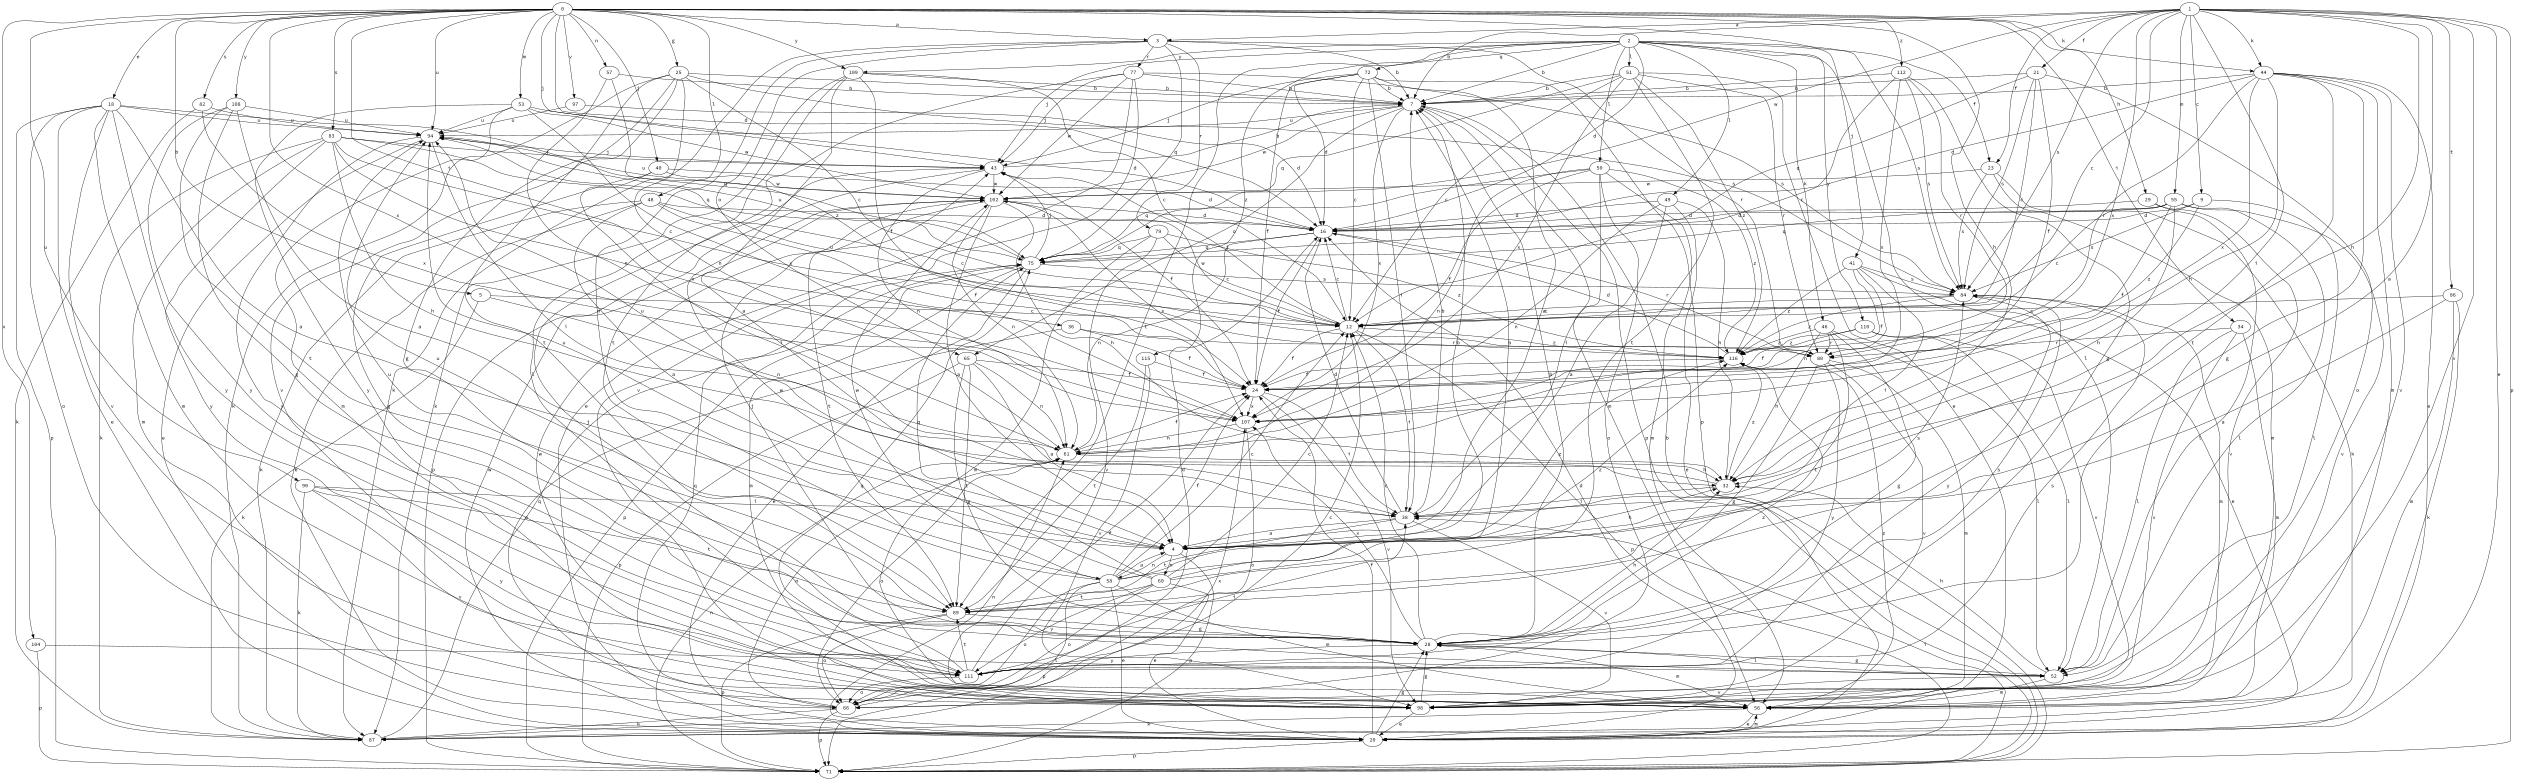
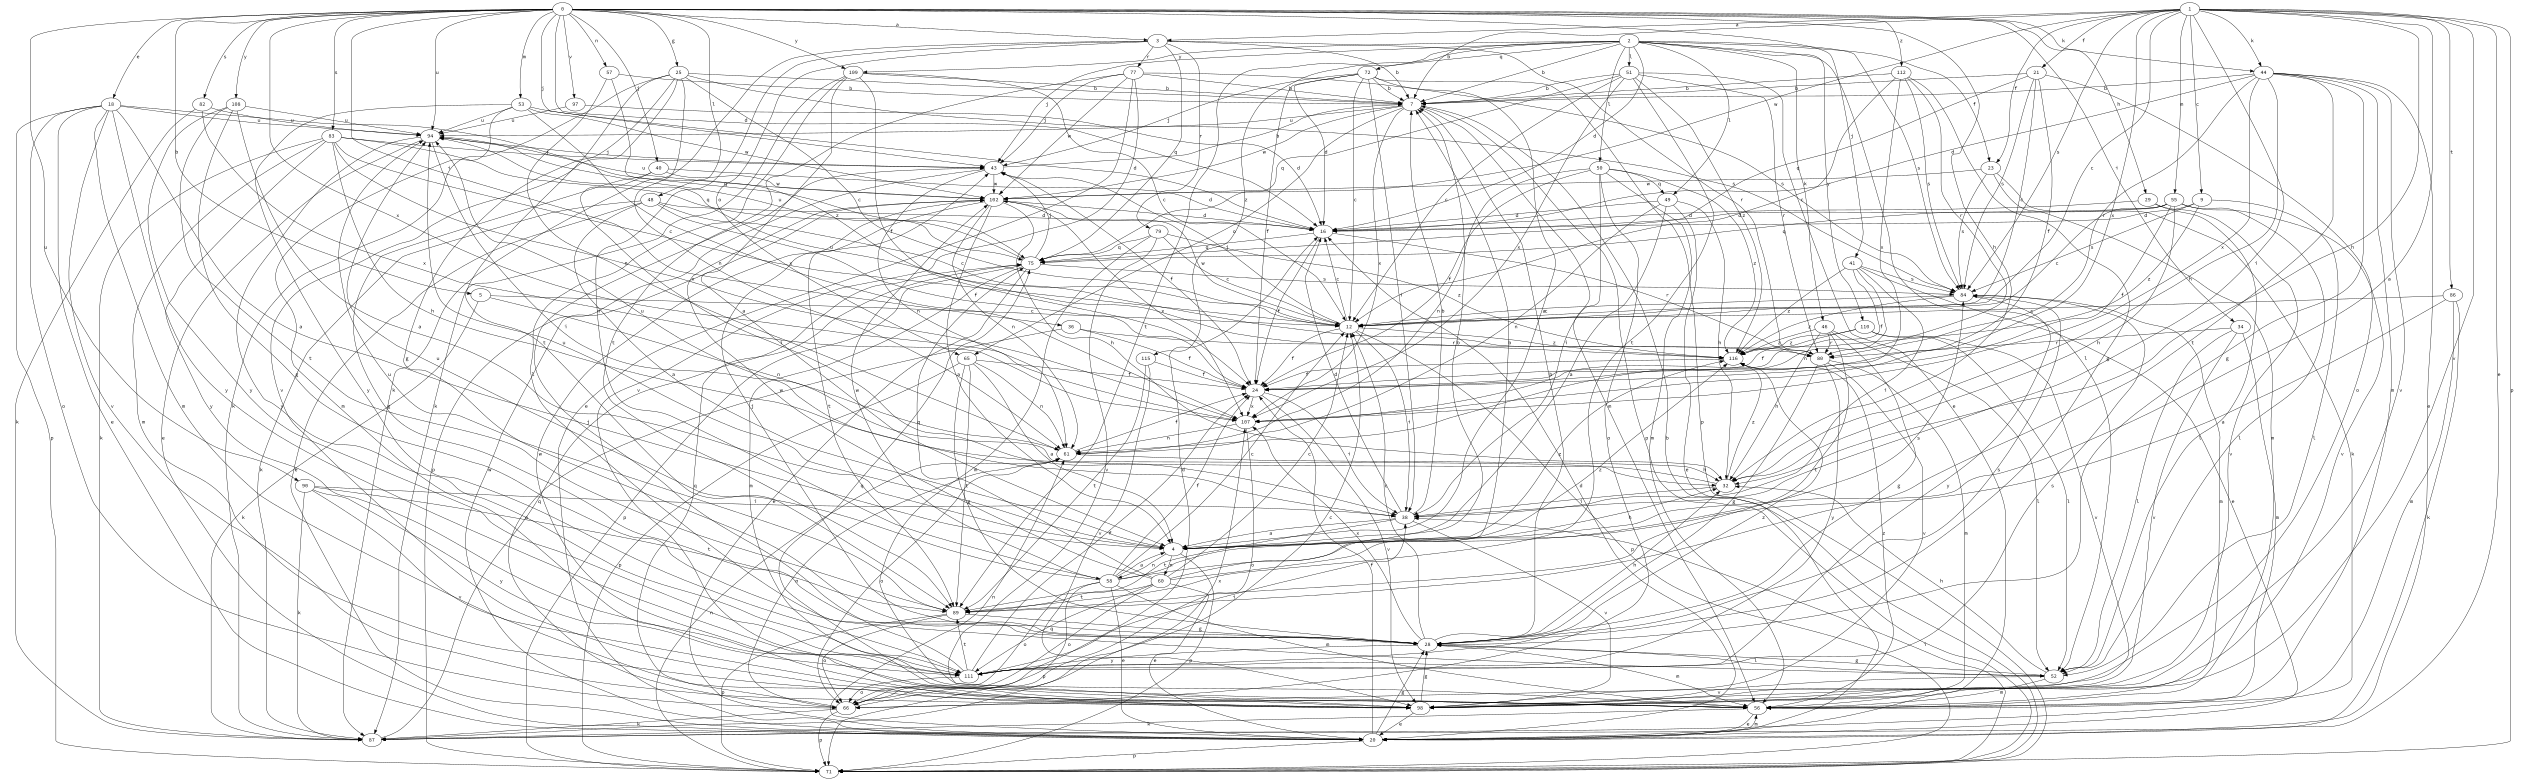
  strict digraph {
    fontname="Source Code Pro"
    node [fontname="Source Code Pro"]
    edge [fontname="Source Code Pro"]
    0
    3
    5
    16
    18
    25
    29
    32
    34
    36
    40
    41
    43
    44
    48
    53
    57
    82
    83
    90
    94
    97
-   104
    107
    108
    109
    112
    7
    n29 [label=87]
    58
    65
    75
    77
    79
    80
    12
    61
    24
    4
    20
    71
    98
    56
    66
    111
    84
    89
    28
    52
    38
    116
    102
    1
    9
    21
    23
    55
    86
    60
    2
    46
    49
    50
    51
    72
    110
    115
    0 -> 3 [label=a]
    0 -> 5 [label=b]
    0 -> 16 [label=d]
    0 -> 18 [label=e]
    0 -> 25 [label=g]
    0 -> 29 [label=h]
    0 -> 32 [label=h]
    0 -> 34 [label=i]
    0 -> 36 [label=i]
    0 -> 40 [label=j]
    0 -> 41 [label=j]
    0 -> 43 [label=j]
    0 -> 44 [label=k]
    0 -> 48 [label=l]
    0 -> 53 [label=m]
    0 -> 57 [label=n]
    0 -> 82 [label=s]
    0 -> 83 [label=s]
    0 -> 90 [label=u]
    0 -> 94 [label=u]
    0 -> 97 [label=v]
-   0 -> 104 [label=x]
    0 -> 107 [label=x]
    0 -> 108 [label=y]
    0 -> 109 [label=y]
    0 -> 112 [label=z]
    3 -> 7 [label=b]
    3 -> n29 [label=k]
    3 -> 58 [label=n]
    3 -> 65 [label=o]
    3 -> 75 [label=q]
    3 -> 77 [label=r]
    3 -> 79 [label=r]
    3 -> 80 [label=r]
    5 -> n29 [label=k]
    5 -> 12 [label=c]
    5 -> 61 [label=n]
    16 -> 75 [label=q]
    16 -> 80 [label=r]
-   16 -> 61 [label=n]
    16 -> 24 [label=f]
    18 -> 94 [label=u]
    18 -> 75 [label=q]
    18 -> 4 [label=a]
    18 -> 20 [label=e]
    18 -> 71 [label=p]
    18 -> 98 [label=v]
    18 -> 56 [label=m]
    18 -> 66 [label=o]
    18 -> 111 [label=y]
    25 -> 7 [label=b]
    25 -> n29 [label=k]
    25 -> 12 [label=c]
    25 -> 61 [label=n]
    25 -> 98 [label=v]
    25 -> 84 [label=s]
    25 -> 89 [label=t]
    25 -> 28 [label=g]
    29 -> 16 [label=d]
    29 -> 98 [label=v]
    29 -> 52 [label=l]
    32 -> 94 [label=u]
    32 -> 38 [label=i]
    32 -> 116 [label=z]
    34 -> 80 [label=r]
    34 -> 98 [label=v]
    34 -> 56 [label=m]
    34 -> 52 [label=l]
    36 -> 80 [label=r]
    36 -> 24 [label=f]
    36 -> 66 [label=o]
    40 -> 16 [label=d]
    40 -> 28 [label=g]
    40 -> 38 [label=i]
    40 -> 102 [label=w]
    41 -> 61 [label=n]
    41 -> 24 [label=f]
    41 -> 20 [label=e]
    41 -> 84 [label=s]
    41 -> 38 [label=i]
    41 -> 116 [label=z]
    43 -> 7 [label=b]
    43 -> 61 [label=n]
    43 -> 24 [label=f]
    43 -> 71 [label=p]
    43 -> 102 [label=w]
    44 -> 16 [label=d]
    44 -> 32 [label=h]
    44 -> 107 [label=x]
    44 -> 7 [label=b]
    44 -> 80 [label=r]
    44 -> 20 [label=e]
    44 -> 98 [label=v]
    44 -> 56 [label=m]
    44 -> 89 [label=t]
    44 -> 28 [label=g]
    48 -> 16 [label=d]
    48 -> n29 [label=k]
    48 -> 12 [label=c]
    48 -> 24 [label=f]
    48 -> 4 [label=a]
    48 -> 20 [label=e]
    53 -> 16 [label=d]
    53 -> 94 [label=u]
    53 -> 107 [label=x]
    53 -> 56 [label=m]
    53 -> 111 [label=y]
    53 -> 102 [label=w]
    57 -> 7 [label=b]
    57 -> 61 [label=n]
    57 -> 116 [label=z]
    82 -> 94 [label=u]
    82 -> 107 [label=x]
    82 -> n29 [label=k]
    83 -> 32 [label=h]
    83 -> 43 [label=j]
    83 -> 107 [label=x]
    83 -> n29 [label=k]
    83 -> 75 [label=q]
    83 -> 12 [label=c]
    83 -> 56 [label=m]
    83 -> 111 [label=y]
    90 -> n29 [label=k]
    90 -> 98 [label=v]
    90 -> 111 [label=y]
    90 -> 89 [label=t]
    90 -> 38 [label=i]
    94 -> 43 [label=j]
    94 -> 20 [label=e]
    94 -> 111 [label=y]
    94 -> 38 [label=i]
    97 -> 16 [label=d]
    97 -> 94 [label=u]
-   104 -> 71 [label=p]
-   104 -> 52 [label=l]
    107 -> 61 [label=n]
    107 -> 66 [label=o]
    108 -> 94 [label=u]
    108 -> 4 [label=a]
    108 -> 111 [label=y]
    108 -> 89 [label=t]
    108 -> 28 [label=g]
    109 -> 7 [label=b]
    109 -> n29 [label=k]
    109 -> 12 [label=c]
    109 -> 24 [label=f]
    109 -> 4 [label=a]
    109 -> 52 [label=l]
    112 -> 107 [label=x]
    112 -> 7 [label=b]
    112 -> 80 [label=r]
    112 -> 12 [label=c]
    112 -> 84 [label=s]
    112 -> 28 [label=g]
    7 -> 94 [label=u]
    7 -> 107 [label=x]
    7 -> 65 [label=o]
    7 -> 71 [label=p]
    7 -> 56 [label=m]
    7 -> 102 [label=w]
    n29 -> 107 [label=x]
    n29 -> 75 [label=q]
    58 -> 94 [label=u]
    58 -> 7 [label=b]
    58 -> 12 [label=c]
    58 -> 24 [label=f]
    58 -> 4 [label=a]
    58 -> 20 [label=e]
    58 -> 71 [label=p]
    58 -> 56 [label=m]
    58 -> 66 [label=o]
    58 -> 116 [label=z]
    58 -> 102 [label=w]
    65 -> 61 [label=n]
    65 -> 24 [label=f]
    65 -> 4 [label=a]
    65 -> 71 [label=p]
    65 -> 89 [label=t]
    65 -> 28 [label=g]
    75 -> 43 [label=j]
    75 -> 94 [label=u]
    75 -> 20 [label=e]
    75 -> 71 [label=p]
    75 -> 56 [label=m]
    75 -> 84 [label=s]
    77 -> 43 [label=j]
    77 -> 7 [label=b]
    77 -> 20 [label=e]
    77 -> 98 [label=v]
    77 -> 84 [label=s]
    77 -> 89 [label=t]
    77 -> 102 [label=w]
    79 -> 75 [label=q]
    79 -> 12 [label=c]
    79 -> 98 [label=v]
    79 -> 56 [label=m]
    79 -> 116 [label=z]
    80 -> 94 [label=u]
    80 -> 98 [label=v]
    80 -> 56 [label=m]
    80 -> 111 [label=y]
    80 -> 28 [label=g]
    12 -> 16 [label=c]
    12 -> 43 [label=j]
    12 -> 24 [label=f]
    12 -> 71 [label=p]
    12 -> 38 [label=i]
    12 -> 116 [label=z]
    12 -> 102 [label=w]
    61 -> 32 [label=h]
    61 -> 24 [label=f]
    61 -> 66 [label=o]
    24 -> 107 [label=x]
    24 -> 98 [label=v]
    24 -> 38 [label=i]
    4 -> 32 [label=h]
    4 -> 94 [label=u]
    4 -> 58 [label=n]
    4 -> 71 [label=p]
    4 -> 116 [label=z]
    4 -> 60 [label=n]
    20 -> 16 [label=d]
    20 -> 61 [label=n]
    20 -> 24 [label=f]
    20 -> 71 [label=p]
    20 -> 56 [label=m]
    20 -> 28 [label=g]
    20 -> 102 [label=w]
    71 -> 7 [label=b]
    71 -> 61 [label=n]
    71 -> 38 [label=i]
    98 -> 75 [label=q]
    98 -> 20 [label=e]
    98 -> 28 [label=g]
    98 -> 102 [label=w]
    56 -> n29 [label=k]
    56 -> 20 [label=e]
    56 -> 116 [label=z]
    66 -> 16 [label=d]
    66 -> n29 [label=k]
    66 -> 75 [label=q]
    66 -> 12 [label=c]
    66 -> 61 [label=n]
    66 -> 71 [label=p]
    111 -> 43 [label=j]
    111 -> 24 [label=f]
    111 -> 66 [label=o]
    111 -> 84 [label=s]
    111 -> 89 [label=t]
    111 -> 38 [label=i]
    111 -> 116 [label=z]
    84 -> 12 [label=c]
    84 -> 56 [label=m]
    84 -> 111 [label=y]
    84 -> 116 [label=z]
    89 -> 94 [label=u]
    89 -> 71 [label=p]
    89 -> 66 [label=o]
    89 -> 28 [label=g]
    28 -> 32 [label=h]
    28 -> 43 [label=j]
    28 -> 107 [label=x]
    28 -> 7 [label=b]
    28 -> 12 [label=c]
    28 -> 56 [label=m]
    28 -> 111 [label=y]
    28 -> 84 [label=s]
    28 -> 52 [label=l]
    52 -> 32 [label=h]
    52 -> 98 [label=v]
    52 -> 56 [label=m]
    52 -> 28 [label=g]
    38 -> 16 [label=d]
    38 -> 7 [label=b]
    38 -> 4 [label=a]
    38 -> 98 [label=v]
    38 -> 89 [label=t]
-   116 -> 16 [label=d]
    116 -> 24 [label=f]
    102 -> 16 [label=d]
    102 -> 32 [label=h]
    102 -> 94 [label=u]
    102 -> 107 [label=x]
    102 -> 61 [label=n]
    102 -> 4 [label=a]
    102 -> 89 [label=t]
    1 -> 3 [label=a]
    1 -> 32 [label=h]
    1 -> 44 [label=k]
    1 -> 107 [label=x]
    1 -> 7 [label=b]
    1 -> 12 [label=c]
    1 -> 4 [label=a]
    1 -> 20 [label=e]
    1 -> 71 [label=p]
    1 -> 98 [label=v]
    1 -> 84 [label=s]
    1 -> 38 [label=i]
    1 -> 102 [label=w]
    1 -> 9 [label=c]
    1 -> 21 [label=f]
    1 -> 23 [label=f]
    1 -> 55 [label=m]
    1 -> 86 [label=t]
    9 -> 16 [label=d]
    9 -> 84 [label=s]
    9 -> 52 [label=l]
    9 -> 116 [label=z]
    21 -> 7 [label=b]
    21 -> 75 [label=q]
    21 -> 12 [label=c]
    21 -> 24 [label=f]
    21 -> 66 [label=o]
    21 -> 84 [label=s]
    23 -> n29 [label=k]
    23 -> 56 [label=m]
    23 -> 84 [label=s]
    23 -> 102 [label=w]
    55 -> 16 [label=d]
    55 -> 32 [label=h]
    55 -> 75 [label=q]
    55 -> 12 [label=c]
    55 -> 24 [label=f]
    55 -> 98 [label=v]
    55 -> 52 [label=l]
    86 -> n29 [label=k]
    86 -> 12 [label=c]
    86 -> 4 [label=a]
    86 -> 56 [label=m]
    60 -> 7 [label=b]
    60 -> 75 [label=q]
    60 -> 12 [label=c]
    60 -> 20 [label=e]
    60 -> 66 [label=o]
-   60 -> 111 [label=y]
+   60 -> 111 [label=q]
    60 -> 84 [label=s]
    60 -> 89 [label=t]
    60 -> 102 [label=w]
    2 -> 16 [label=d]
    2 -> 43 [label=j]
    2 -> 109 [label=y]
    2 -> 7 [label=b]
    2 -> 84 [label=s]
    2 -> 89 [label=t]
    2 -> 52 [label=l]
    2 -> 23 [label=f]
    2 -> 46 [label=k]
    2 -> 49 [label=l]
    2 -> 50 [label=l]
    2 -> 51 [label=l]
    2 -> 72 [label=q]
    2 -> 110 [label=y]
    2 -> 115 [label=z]
    46 -> 32 [label=h]
    46 -> 80 [label=r]
    46 -> 89 [label=t]
    46 -> 28 [label=g]
    46 -> 52 [label=l]
    46 -> 116 [label=z]
    49 -> 16 [label=d]
    49 -> 32 [label=h]
    49 -> 61 [label=n]
    49 -> 4 [label=a]
    49 -> 20 [label=e]
-   50 -> 75 [label=q]
+   50 -> 49 [label=q]
    50 -> 61 [label=n]
    50 -> 24 [label=f]
    50 -> 56 [label=m]
    50 -> 66 [label=o]
    50 -> 38 [label=i]
    50 -> 116 [label=z]
    51 -> 107 [label=x]
    51 -> 7 [label=b]
    51 -> 75 [label=q]
    51 -> 80 [label=r]
    51 -> 12 [label=c]
    51 -> 20 [label=e]
    51 -> 89 [label=t]
    51 -> 116 [label=z]
    72 -> 16 [label=d]
    72 -> 43 [label=j]
    72 -> 7 [label=b]
    72 -> 12 [label=c]
    72 -> 24 [label=f]
    72 -> 4 [label=a]
    72 -> 71 [label=p]
    72 -> 38 [label=i]
    110 -> 24 [label=f]
    110 -> 98 [label=v]
    110 -> 52 [label=l]
    110 -> 116 [label=z]
    115 -> 24 [label=f]
    115 -> 98 [label=v]
    115 -> 89 [label=t]
  }
